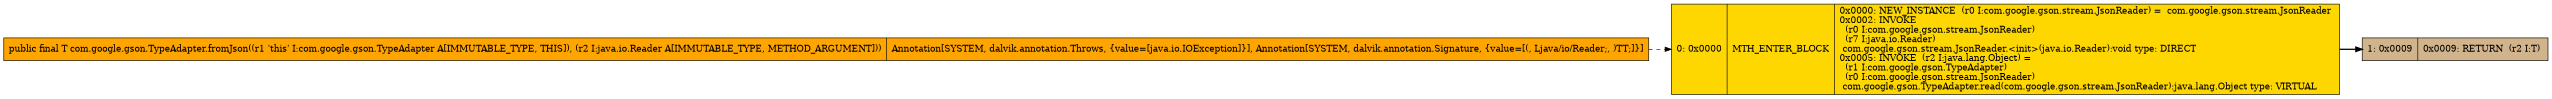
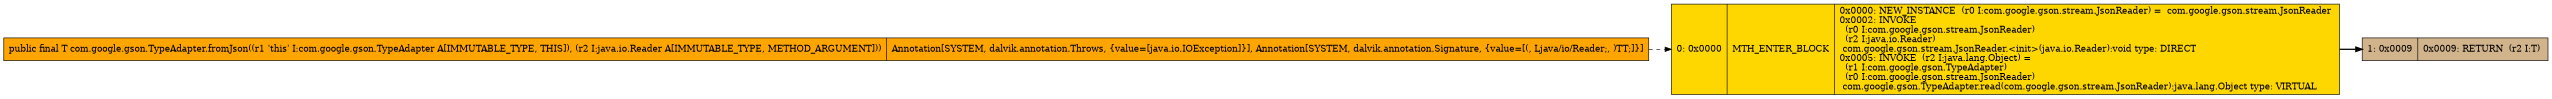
  digraph {
    rankdir=LR
    node [shape=record style=filled]
-   n1 [label="{0\:\ 0x0000|MTH_ENTER_BLOCK\l|0x0000: NEW_INSTANCE  (r0 I:com.google.gson.stream.JsonReader) =  com.google.gson.stream.JsonReader \l0x0002: INVOKE  \l  (r0 I:com.google.gson.stream.JsonReader)\l  (r7 I:java.io.Reader)\l com.google.gson.stream.JsonReader.\<init\>(java.io.Reader):void type: DIRECT \l0x0005: INVOKE  (r2 I:java.lang.Object) = \l  (r1 I:com.google.gson.TypeAdapter)\l  (r0 I:com.google.gson.stream.JsonReader)\l com.google.gson.TypeAdapter.read(com.google.gson.stream.JsonReader):java.lang.Object type: VIRTUAL \l}" fillcolor=gold]
+   n1 [label="{0\:\ 0x0000|MTH_ENTER_BLOCK\l|0x0000: NEW_INSTANCE  (r0 I:com.google.gson.stream.JsonReader) =  com.google.gson.stream.JsonReader \l0x0002: INVOKE  \l  (r0 I:com.google.gson.stream.JsonReader)\l  (r2 I:java.io.Reader)\l com.google.gson.stream.JsonReader.\<init\>(java.io.Reader):void type: DIRECT \l0x0005: INVOKE  (r2 I:java.lang.Object) = \l  (r1 I:com.google.gson.TypeAdapter)\l  (r0 I:com.google.gson.stream.JsonReader)\l com.google.gson.TypeAdapter.read(com.google.gson.stream.JsonReader):java.lang.Object type: VIRTUAL \l}" fillcolor=gold]
    n2 [label="{1\:\ 0x0009|0x0009: RETURN  (r2 I:T) \l}" fillcolor=tan]
    n3 [label="{public final T com.google.gson.TypeAdapter.fromJson((r1 'this' I:com.google.gson.TypeAdapter A[IMMUTABLE_TYPE, THIS]), (r2 I:java.io.Reader A[IMMUTABLE_TYPE, METHOD_ARGUMENT]))  | Annotation[SYSTEM, dalvik.annotation.Throws, \{value=[java.io.IOException]\}], Annotation[SYSTEM, dalvik.annotation.Signature, \{value=[(, Ljava\/io\/Reader;, )TT;]\}]\l}" fillcolor=orange]
    n1 -> n2 [style=bold]
    n3 -> n1 [style=dashed]
  }
